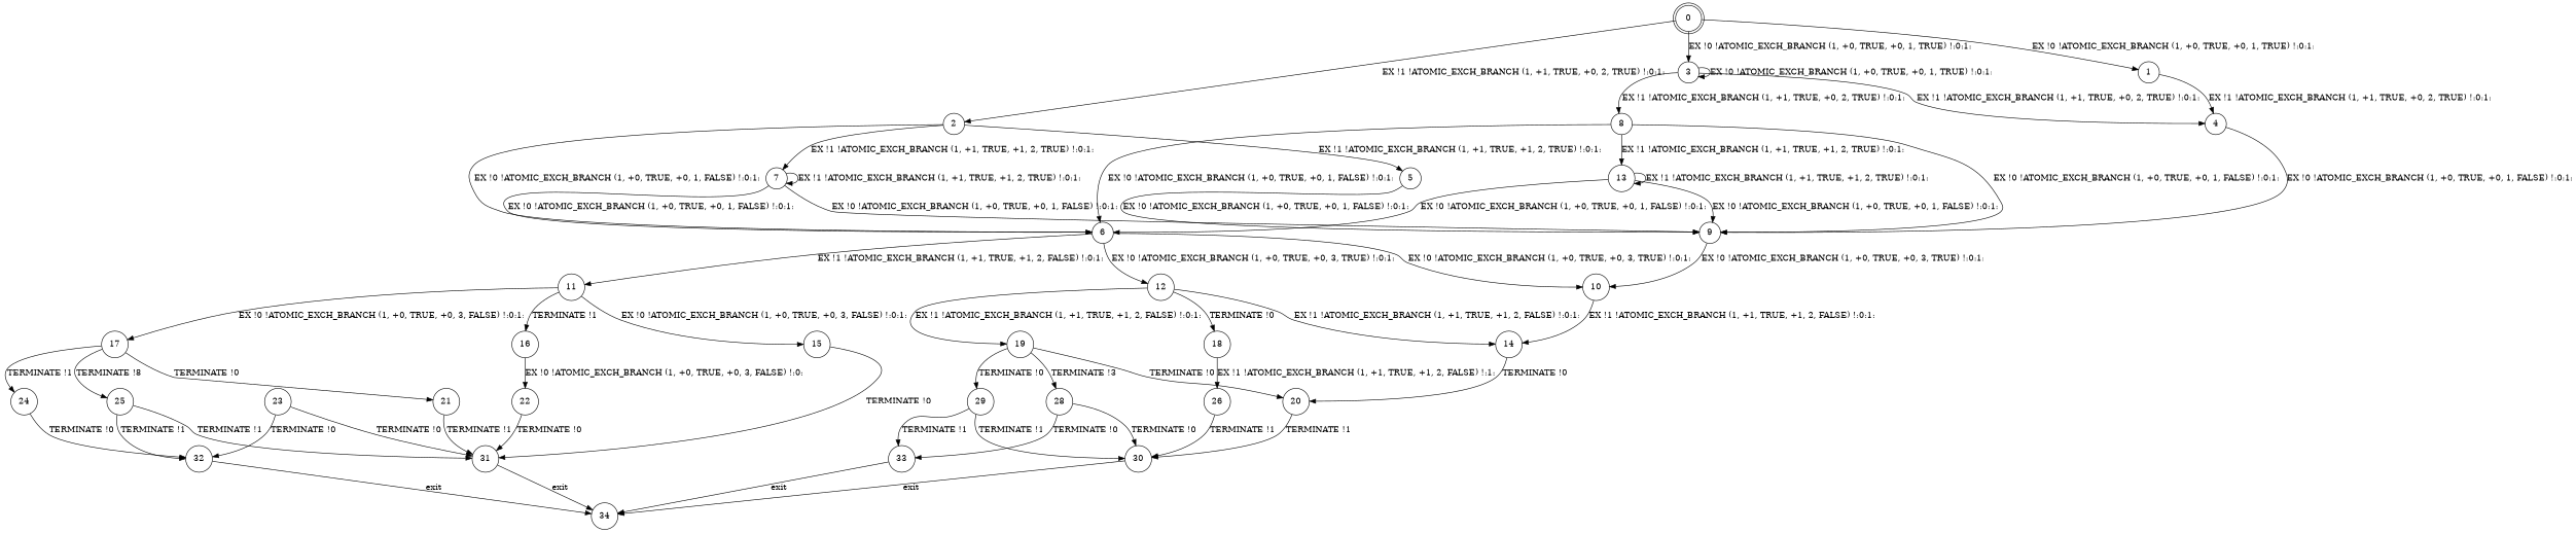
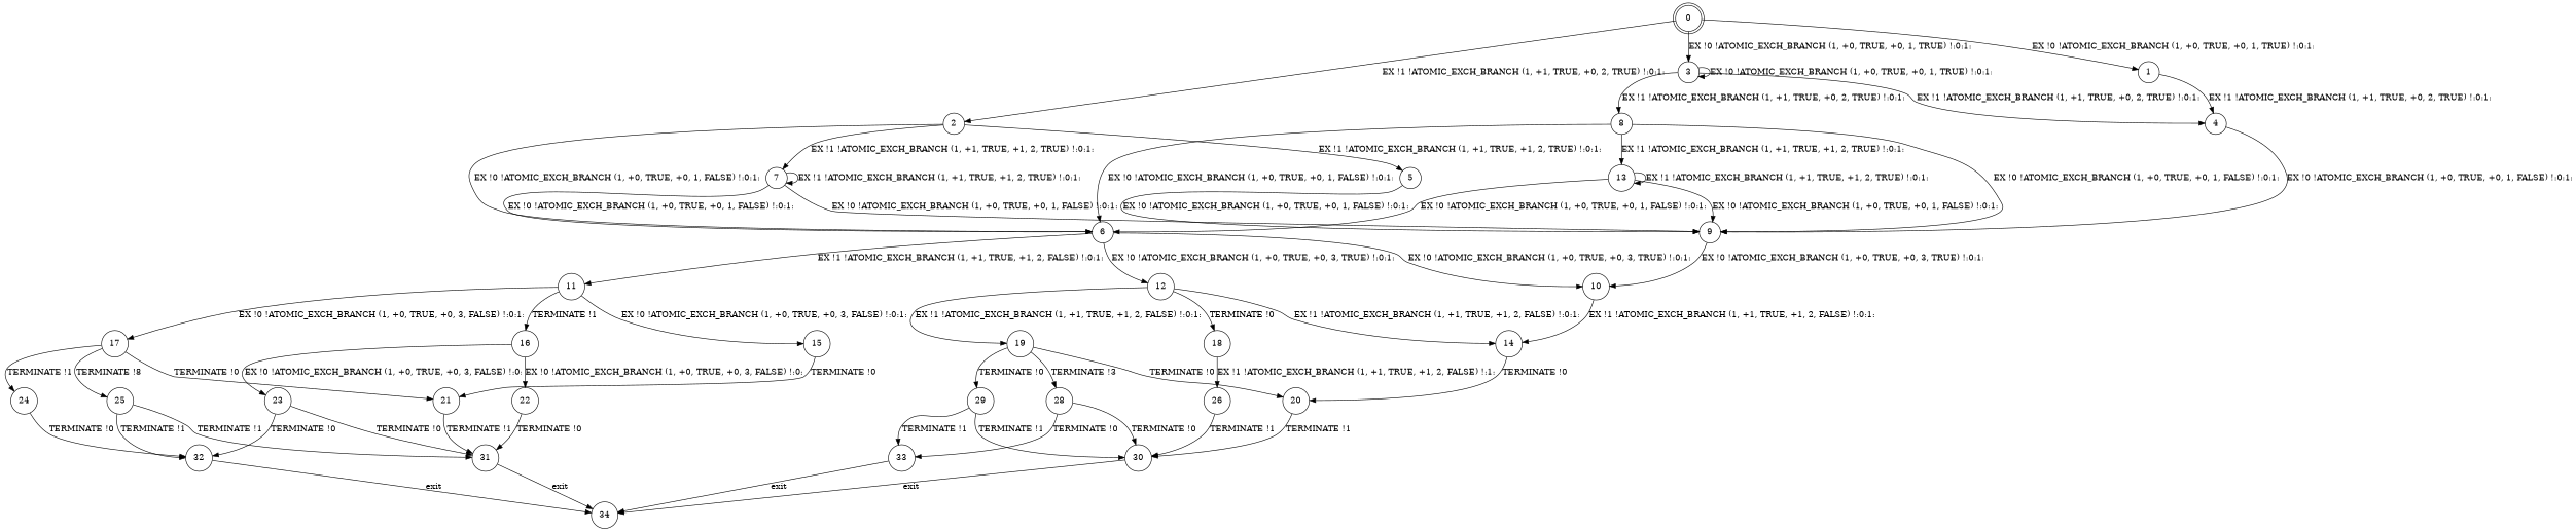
  digraph {
    node [shape=circle]
    0 [peripheries=2]
    1
    2
    3
    4
    5
    6
    7
    8
    9
    10
    11
    12
    13
    14
    15
    16
    17
    18
    19
    20
    21
    22
    23
    24
    25
    26
    28
    29
    30
    31
    32
    33
    34
    0 -> 1 [label="EX !0 !ATOMIC_EXCH_BRANCH (1, +0, TRUE, +0, 1, TRUE) !:0:1:"]
    0 -> 2 [label="EX !1 !ATOMIC_EXCH_BRANCH (1, +1, TRUE, +0, 2, TRUE) !:0:1:"]
    0 -> 3 [label="EX !0 !ATOMIC_EXCH_BRANCH (1, +0, TRUE, +0, 1, TRUE) !:0:1:"]
    1 -> 4 [label="EX !1 !ATOMIC_EXCH_BRANCH (1, +1, TRUE, +0, 2, TRUE) !:0:1:"]
    2 -> 5 [label="EX !1 !ATOMIC_EXCH_BRANCH (1, +1, TRUE, +1, 2, TRUE) !:0:1:"]
    2 -> 6 [label="EX !0 !ATOMIC_EXCH_BRANCH (1, +0, TRUE, +0, 1, FALSE) !:0:1:"]
    2 -> 7 [label="EX !1 !ATOMIC_EXCH_BRANCH (1, +1, TRUE, +1, 2, TRUE) !:0:1:"]
    3 -> 3 [label="EX !0 !ATOMIC_EXCH_BRANCH (1, +0, TRUE, +0, 1, TRUE) !:0:1:"]
    3 -> 4 [label="EX !1 !ATOMIC_EXCH_BRANCH (1, +1, TRUE, +0, 2, TRUE) !:0:1:"]
    3 -> 8 [label="EX !1 !ATOMIC_EXCH_BRANCH (1, +1, TRUE, +0, 2, TRUE) !:0:1:"]
    4 -> 9 [label="EX !0 !ATOMIC_EXCH_BRANCH (1, +0, TRUE, +0, 1, FALSE) !:0:1:"]
    5 -> 9 [label="EX !0 !ATOMIC_EXCH_BRANCH (1, +0, TRUE, +0, 1, FALSE) !:0:1:"]
    6 -> 10 [label="EX !0 !ATOMIC_EXCH_BRANCH (1, +0, TRUE, +0, 3, TRUE) !:0:1:"]
    6 -> 11 [label="EX !1 !ATOMIC_EXCH_BRANCH (1, +1, TRUE, +1, 2, FALSE) !:0:1:"]
    6 -> 12 [label="EX !0 !ATOMIC_EXCH_BRANCH (1, +0, TRUE, +0, 3, TRUE) !:0:1:"]
    7 -> 6 [label="EX !0 !ATOMIC_EXCH_BRANCH (1, +0, TRUE, +0, 1, FALSE) !:0:1:"]
    7 -> 7 [label="EX !1 !ATOMIC_EXCH_BRANCH (1, +1, TRUE, +1, 2, TRUE) !:0:1:"]
    7 -> 9 [label="EX !0 !ATOMIC_EXCH_BRANCH (1, +0, TRUE, +0, 1, FALSE) !:0:1:"]
    8 -> 6 [label="EX !0 !ATOMIC_EXCH_BRANCH (1, +0, TRUE, +0, 1, FALSE) !:0:1:"]
    8 -> 9 [label="EX !0 !ATOMIC_EXCH_BRANCH (1, +0, TRUE, +0, 1, FALSE) !:0:1:"]
    8 -> 13 [label="EX !1 !ATOMIC_EXCH_BRANCH (1, +1, TRUE, +1, 2, TRUE) !:0:1:"]
    9 -> 10 [label="EX !0 !ATOMIC_EXCH_BRANCH (1, +0, TRUE, +0, 3, TRUE) !:0:1:"]
    10 -> 14 [label="EX !1 !ATOMIC_EXCH_BRANCH (1, +1, TRUE, +1, 2, FALSE) !:0:1:"]
    11 -> 15 [label="EX !0 !ATOMIC_EXCH_BRANCH (1, +0, TRUE, +0, 3, FALSE) !:0:1:"]
    11 -> 16 [label="TERMINATE !1"]
    11 -> 17 [label="EX !0 !ATOMIC_EXCH_BRANCH (1, +0, TRUE, +0, 3, FALSE) !:0:1:"]
    12 -> 14 [label="EX !1 !ATOMIC_EXCH_BRANCH (1, +1, TRUE, +1, 2, FALSE) !:0:1:"]
    12 -> 18 [label="TERMINATE !0"]
    12 -> 19 [label="EX !1 !ATOMIC_EXCH_BRANCH (1, +1, TRUE, +1, 2, FALSE) !:0:1:"]
    13 -> 6 [label="EX !0 !ATOMIC_EXCH_BRANCH (1, +0, TRUE, +0, 1, FALSE) !:0:1:"]
    13 -> 9 [label="EX !0 !ATOMIC_EXCH_BRANCH (1, +0, TRUE, +0, 1, FALSE) !:0:1:"]
    13 -> 13 [label="EX !1 !ATOMIC_EXCH_BRANCH (1, +1, TRUE, +1, 2, TRUE) !:0:1:"]
    14 -> 20 [label="TERMINATE !0"]
-   15 -> 31 [label="TERMINATE !0"]
+   15 -> 21 [label="TERMINATE !0"]
    16 -> 22 [label="EX !0 !ATOMIC_EXCH_BRANCH (1, +0, TRUE, +0, 3, FALSE) !:0:"]
+   16 -> 23 [label="EX !0 !ATOMIC_EXCH_BRANCH (1, +0, TRUE, +0, 3, FALSE) !:0:"]
    17 -> 21 [label="TERMINATE !0"]
    17 -> 24 [label="TERMINATE !1"]
    17 -> 25 [label="TERMINATE !8"]
    18 -> 26 [label="EX !1 !ATOMIC_EXCH_BRANCH (1, +1, TRUE, +1, 2, FALSE) !:1:"]
    19 -> 20 [label="TERMINATE !0"]
    19 -> 28 [label="TERMINATE !3"]
    19 -> 29 [label="TERMINATE !0"]
    20 -> 30 [label="TERMINATE !1"]
    21 -> 31 [label="TERMINATE !1"]
    22 -> 31 [label="TERMINATE !0"]
    23 -> 31 [label="TERMINATE !0"]
    23 -> 32 [label="TERMINATE !0"]
    24 -> 32 [label="TERMINATE !0"]
    25 -> 31 [label="TERMINATE !1"]
    25 -> 32 [label="TERMINATE !1"]
    26 -> 30 [label="TERMINATE !1"]
    28 -> 30 [label="TERMINATE !0"]
    28 -> 33 [label="TERMINATE !0"]
    29 -> 30 [label="TERMINATE !1"]
    29 -> 33 [label="TERMINATE !1"]
    30 -> 34 [label=exit]
    31 -> 34 [label=exit]
    32 -> 34 [label=exit]
    33 -> 34 [label=exit]
  }
